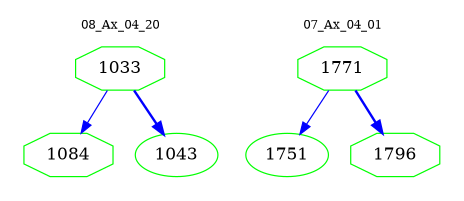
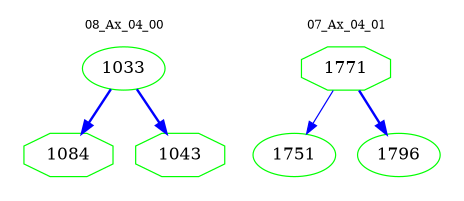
  digraph {
    node [color=green shape=octagon]
    edge [color=blue style=solid]
-   n1 [label=1033]
+   n1 [label=1033 shape=ellipse]
    n2 [label=1084]
-   n3 [label=1043 shape=ellipse]
+   n3 [label=1043]
    n4 [label=1771]
    n5 [label=1751 shape=ellipse]
-   n6 [label=1796]
+   n6 [label=1796 shape=ellipse]
    subgraph cluster_1 {
      color=white
      fontsize=10
-     label="08_Ax_04_20"
+     label="08_Ax_04_00"
      n1
      n2
      n3
    }
    subgraph cluster_2 {
      color=white
      fontsize=10
      label="07_Ax_04_01"
      n4
      n5
      n6
    }
-   n1 -> n2
+   n1 -> n2 [style=bold]
    n1 -> n3 [style=bold]
    n4 -> n5
    n4 -> n6 [style=bold]
  }
